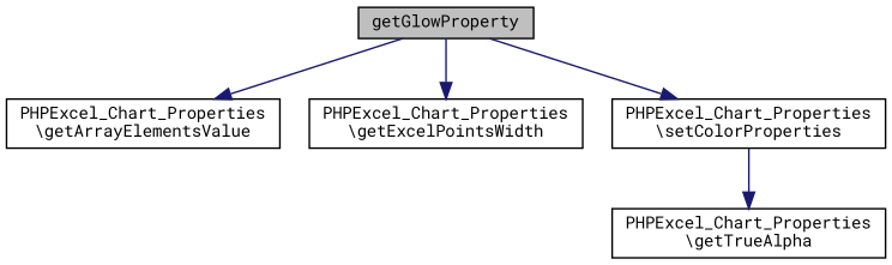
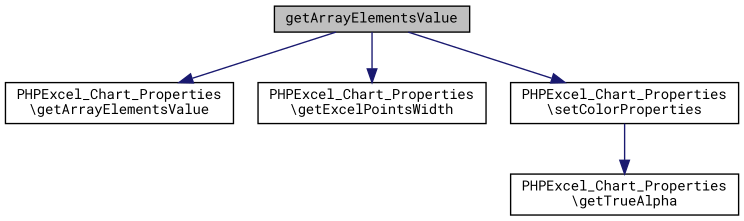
  digraph {
    rankdir=TB
    fontname="Roboto Mono"
    node [color=black fillcolor=white fontname="Roboto Mono" fontsize=10 shape=record style=filled]
    edge [color=midnightblue fontname="Roboto Mono" fontsize=10 labelfontname=Helvetica labelfontsize=10 style=solid]
-   n1 [fillcolor=grey75 fontcolor=black height=0.2 label=getGlowProperty width=0.4]
+   n1 [fillcolor=grey75 fontcolor=black height=0.2 label=getArrayElementsValue width=0.4]
    n2 [height=0.2 label="PHPExcel_Chart_Properties\l\\getArrayElementsValue" width=0.4]
    n3 [height=0.2 label="PHPExcel_Chart_Properties\l\\getExcelPointsWidth" width=0.4]
    n4 [height=0.2 label="PHPExcel_Chart_Properties\l\\setColorProperties" width=0.4]
    n5 [height=0.2 label="PHPExcel_Chart_Properties\l\\getTrueAlpha" width=0.4]
    n1 -> n2
    n1 -> n3
    n1 -> n4
    n4 -> n5
  }
